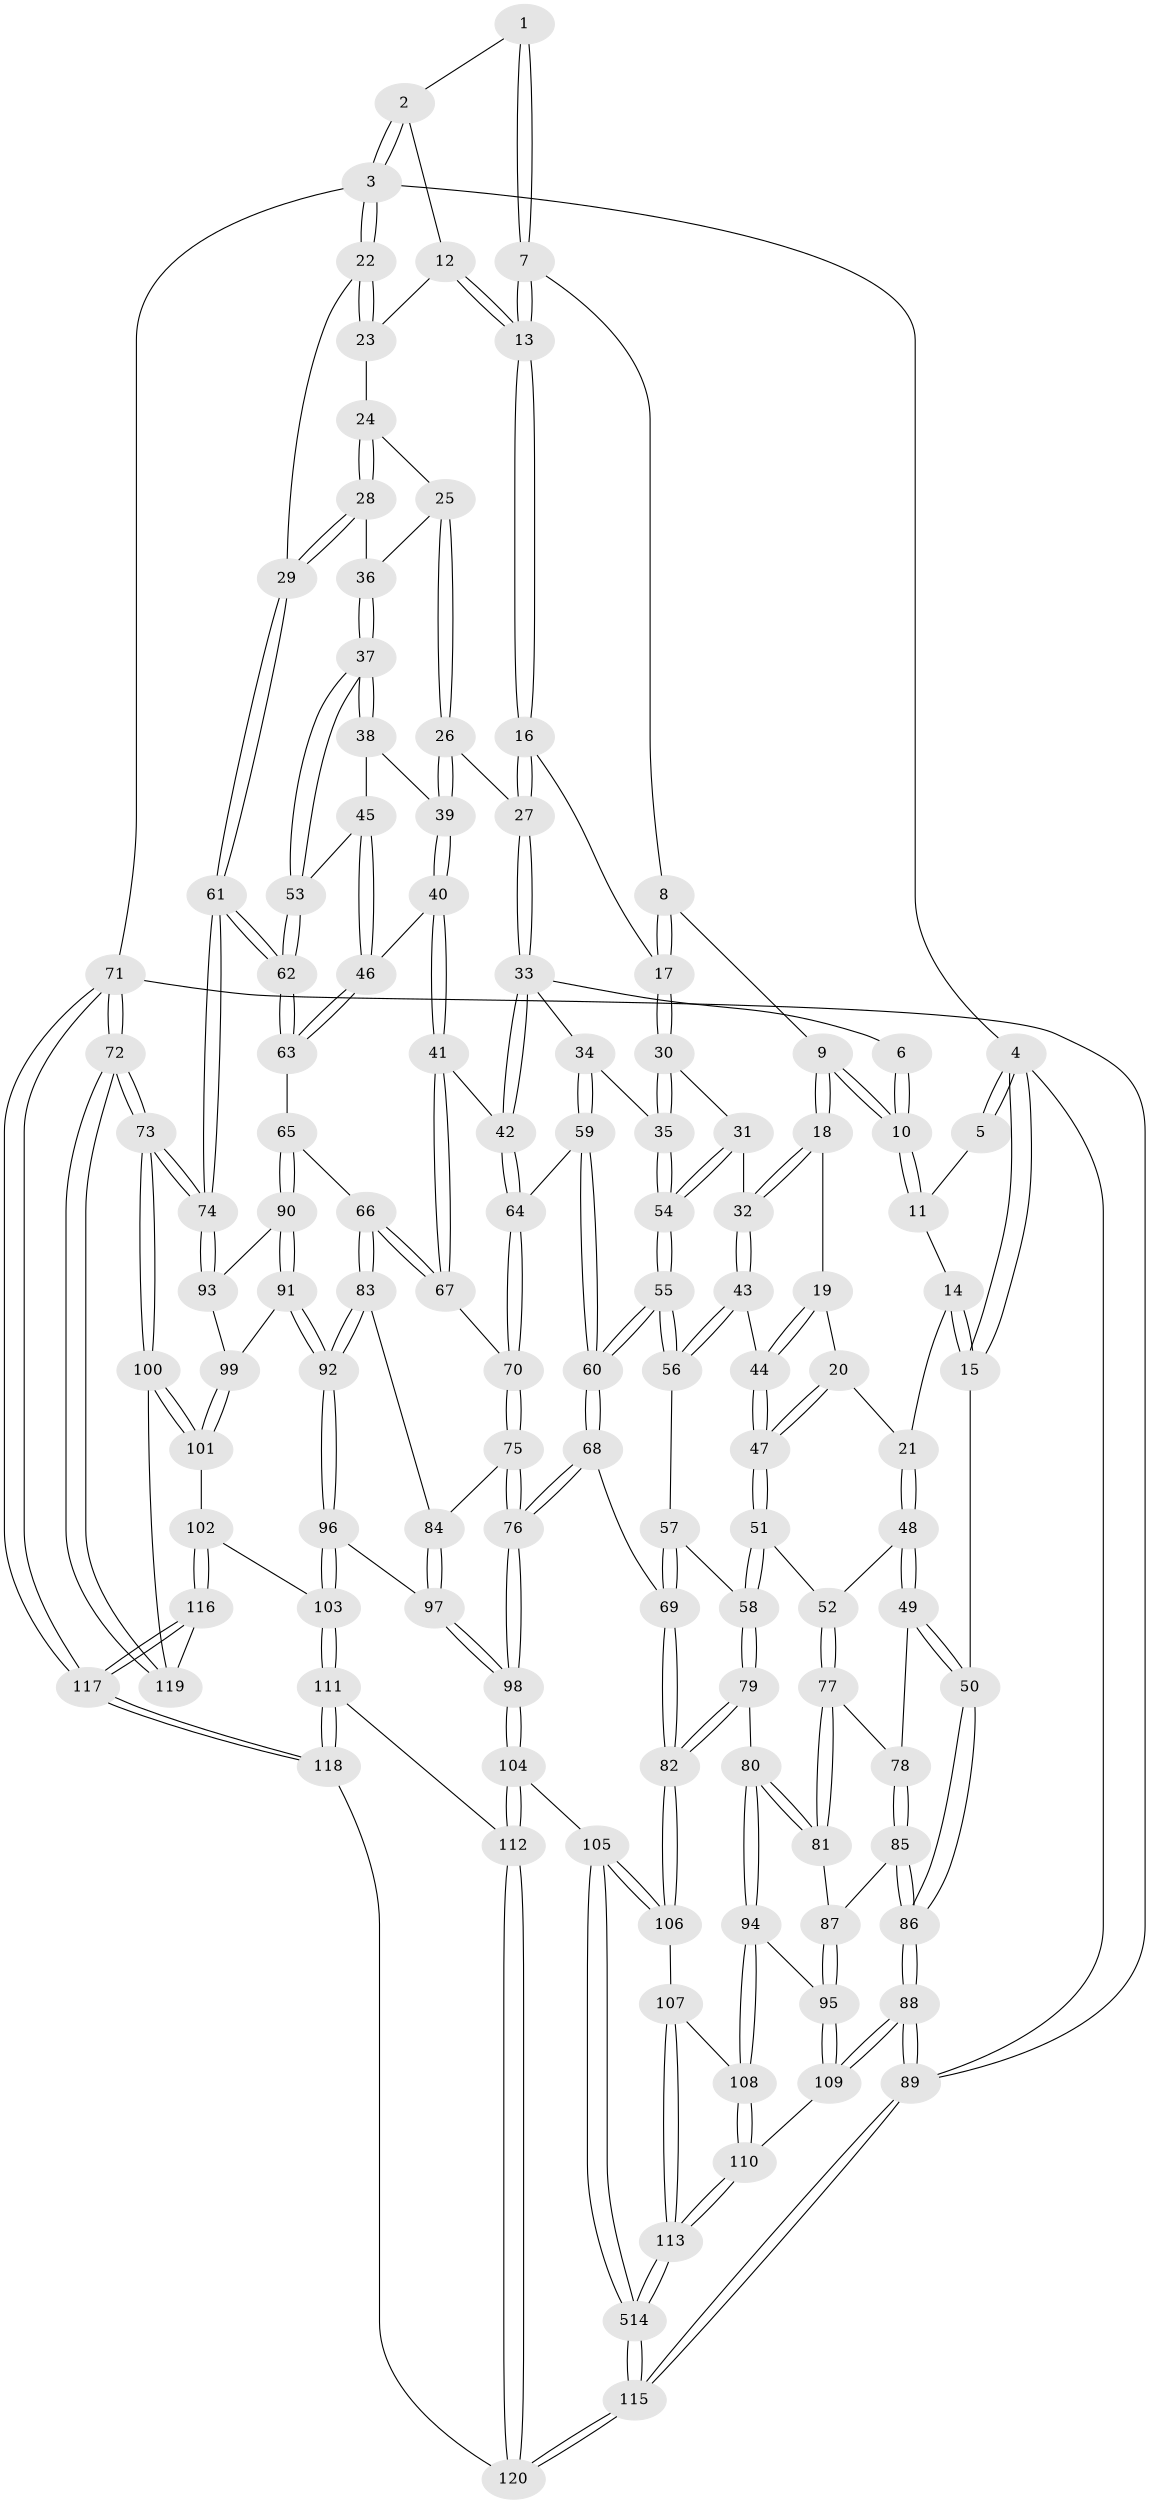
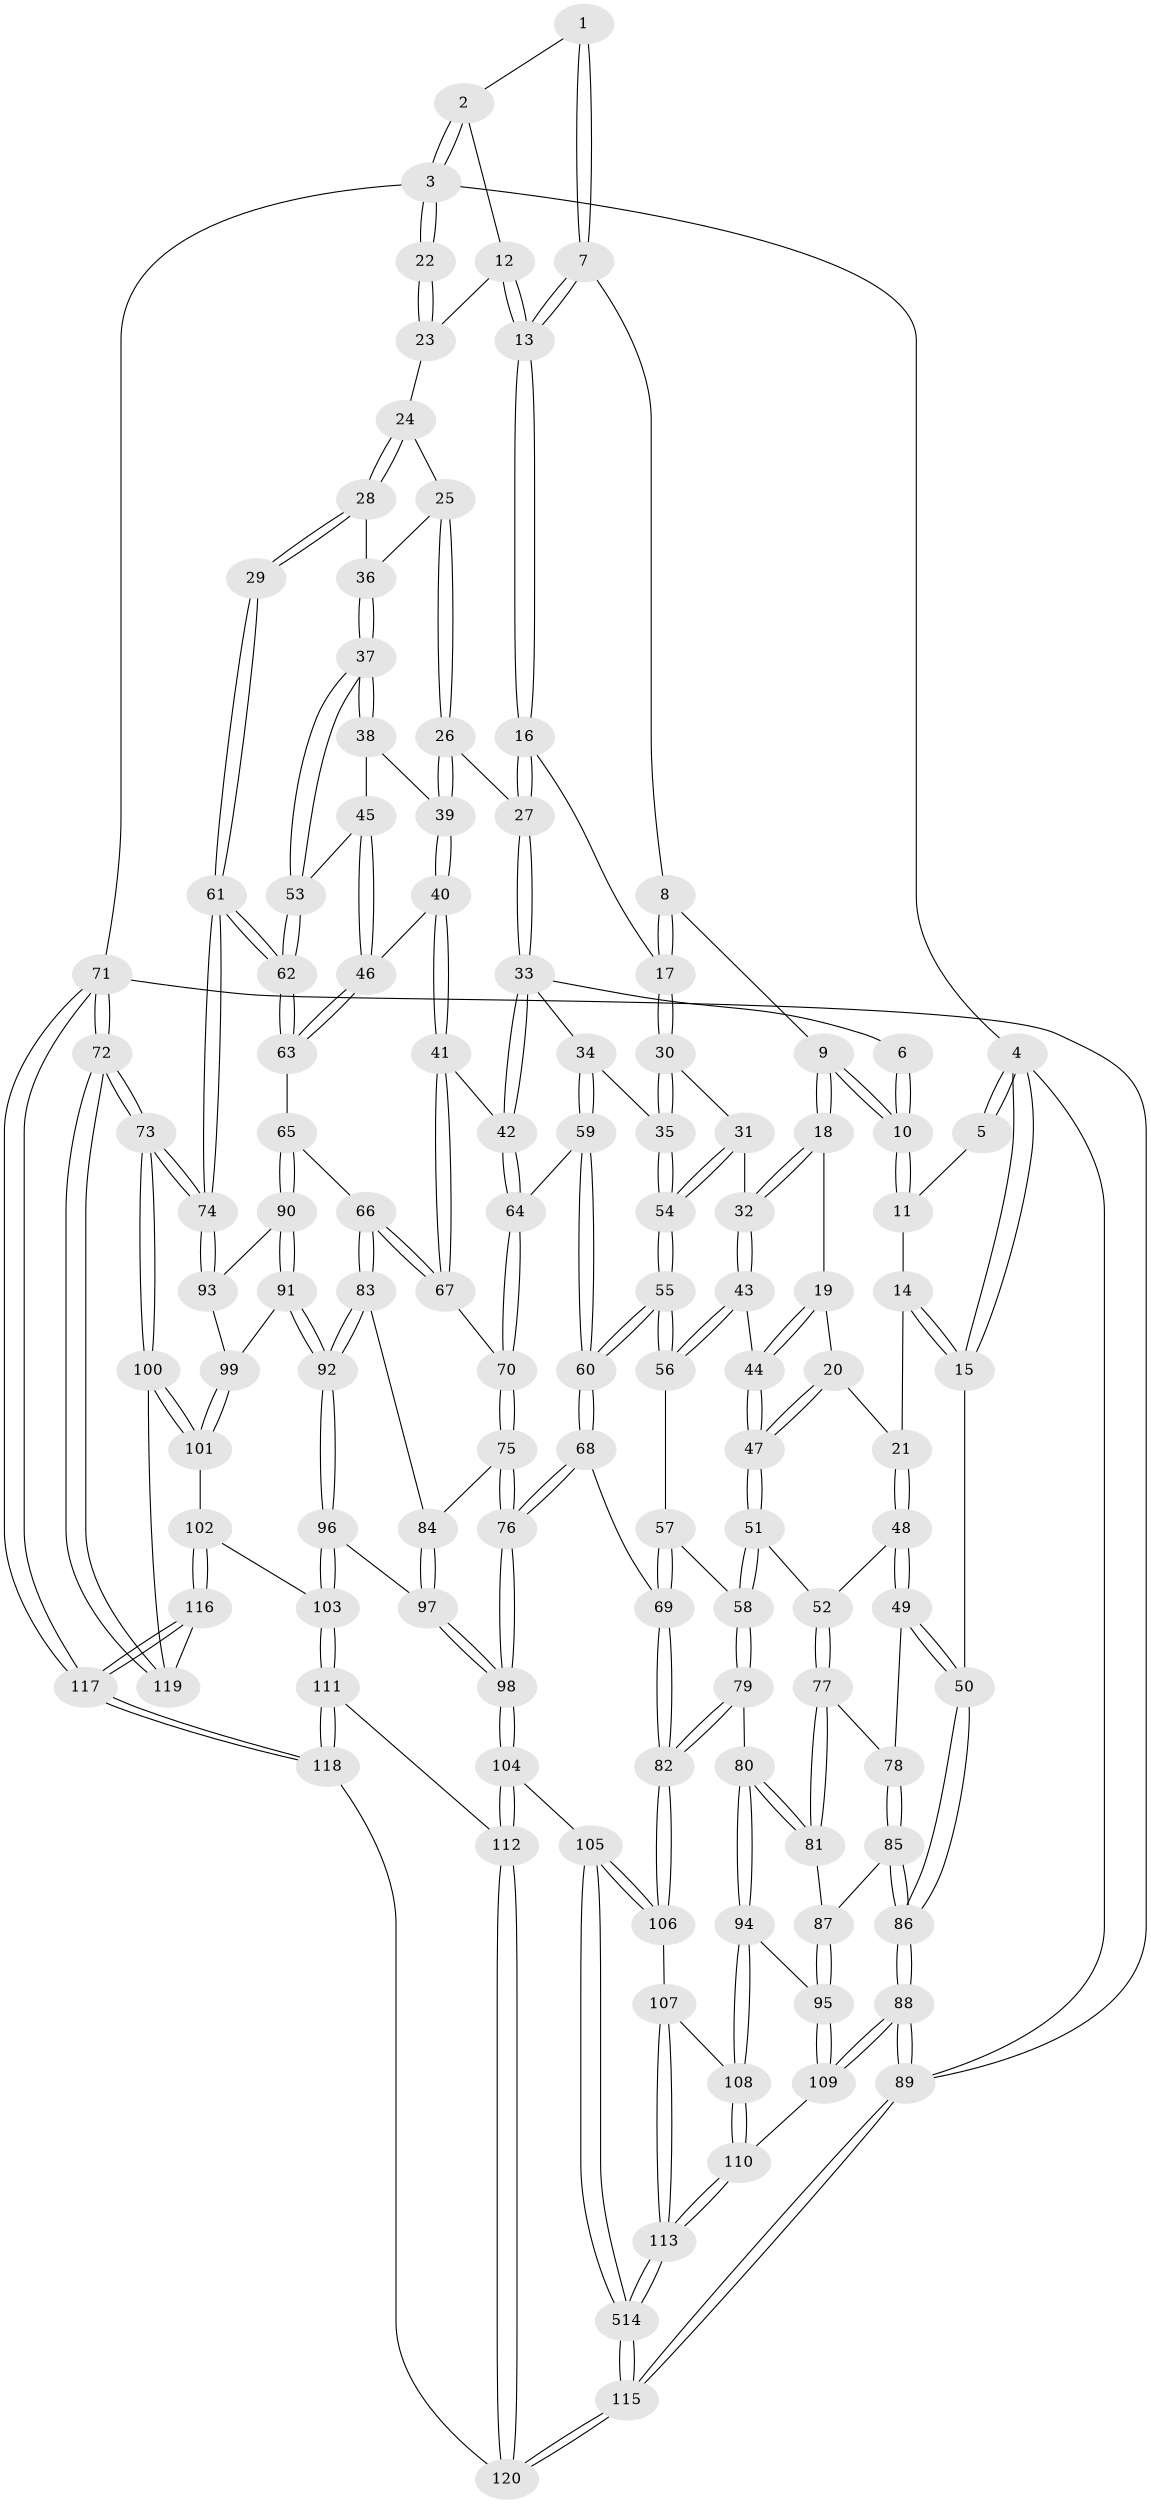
  graph {
    node [color=gray90 style=filled]
    1
    2
    7
    3
    12
    8
    13
    4
    22
    71
    23
    5
    15
    89
    29
    72
    117
    11
    50
    115
    6
    10
    14
    9
    17
    16
    18
    30
    19
    32
    21
    24
    27
    48
    86
    33
    31
    35
    20
    44
    43
    47
    51
    49
    52
    61
    25
    28
    26
    36
    39
    37
    40
    34
    42
    62
    74
    54
    55
    56
    59
    64
    60
    38
    53
    45
    46
    41
    67
    63
    70
    57
    65
    58
    78
    77
    85
    88
    79
    81
    68
    69
    82
    80
    76
    93
    66
    90
    75
    83
    91
    84
    92
    98
    106
    73
    119
    118
    100
    101
    99
    97
    104
    87
    94
    95
    108
    107
    96
    109
    110
    120
    103
    111
    105
    112
    102
    116
    n119 [label=514]
    113
    1 -- 2
    1 -- 7
    1 -- 7
    2 -- 3
    2 -- 3
    2 -- 12
    7 -- 8
    7 -- 13
    7 -- 13
    3 -- 4
    3 -- 22
    3 -- 22
    3 -- 71
    12 -- 13
    12 -- 13
    12 -- 23
    8 -- 9
    8 -- 17
    8 -- 17
    13 -- 16
    13 -- 16
    4 -- 5
    4 -- 5
    4 -- 15
    4 -- 15
    4 -- 89
    22 -- 23
    22 -- 23
-   22 -- 29
    71 -- 89
    71 -- 72
    71 -- 72
    71 -- 117
    71 -- 117
    23 -- 24
    5 -- 11
    15 -- 50
    89 -- 115
    89 -- 115
    29 -- 61
    29 -- 61
    72 -- 73
    72 -- 73
    72 -- 119
    72 -- 119
    117 -- 118
    117 -- 118
    11 -- 14
    50 -- 86
    50 -- 86
    115 -- 120
    115 -- 120
    6 -- 10
    6 -- 10
    10 -- 11
    10 -- 11
    14 -- 15
    14 -- 15
    14 -- 21
    9 -- 10
    9 -- 10
    9 -- 18
    9 -- 18
    17 -- 30
    17 -- 30
    16 -- 17
    16 -- 27
    16 -- 27
    18 -- 19
    18 -- 32
    18 -- 32
    30 -- 31
    30 -- 35
    30 -- 35
    19 -- 20
    19 -- 44
    19 -- 44
    32 -- 43
    32 -- 43
    21 -- 48
    21 -- 48
    24 -- 25
    24 -- 28
    24 -- 28
    27 -- 33
    27 -- 33
    48 -- 49
    48 -- 49
    48 -- 52
    86 -- 88
    86 -- 88
    33 -- 6
    33 -- 34
    33 -- 42
    33 -- 42
    31 -- 32
    31 -- 54
    31 -- 54
    35 -- 54
    35 -- 54
    20 -- 21
    20 -- 47
    20 -- 47
    44 -- 47
    44 -- 47
    43 -- 44
    43 -- 56
    43 -- 56
    47 -- 51
    47 -- 51
    51 -- 52
    51 -- 58
    51 -- 58
    49 -- 50
    49 -- 50
    49 -- 78
    52 -- 77
    52 -- 77
    61 -- 62
    61 -- 62
    61 -- 74
    61 -- 74
    25 -- 26
    25 -- 26
    25 -- 36
    28 -- 29
    28 -- 29
    28 -- 36
    26 -- 27
    26 -- 39
    26 -- 39
    36 -- 37
    36 -- 37
    39 -- 40
    39 -- 40
    37 -- 38
    37 -- 38
    37 -- 53
    37 -- 53
    40 -- 46
    40 -- 41
    40 -- 41
    34 -- 35
    34 -- 59
    34 -- 59
    42 -- 64
    42 -- 64
    62 -- 63
    62 -- 63
    74 -- 93
    74 -- 93
    54 -- 55
    54 -- 55
    55 -- 56
    55 -- 56
    55 -- 60
    55 -- 60
    56 -- 57
    59 -- 64
    59 -- 60
    59 -- 60
    64 -- 70
    64 -- 70
    60 -- 68
    60 -- 68
    38 -- 39
    38 -- 45
    53 -- 62
    53 -- 62
    45 -- 53
    45 -- 46
    45 -- 46
    46 -- 63
    46 -- 63
    41 -- 42
    41 -- 67
    41 -- 67
    67 -- 70
    63 -- 65
    70 -- 75
    70 -- 75
    57 -- 58
    57 -- 69
    57 -- 69
    65 -- 66
    65 -- 90
    65 -- 90
    58 -- 79
    58 -- 79
    78 -- 85
    78 -- 85
    77 -- 78
    77 -- 81
    77 -- 81
    85 -- 86
    85 -- 86
    85 -- 87
    88 -- 89
    88 -- 89
    88 -- 109
    88 -- 109
    79 -- 82
    79 -- 82
    79 -- 80
    81 -- 87
    68 -- 69
    68 -- 76
    68 -- 76
    69 -- 82
    69 -- 82
    82 -- 106
    82 -- 106
    80 -- 81
    80 -- 81
    80 -- 94
    80 -- 94
    76 -- 98
    76 -- 98
    93 -- 99
    66 -- 67
    66 -- 67
    66 -- 83
    66 -- 83
    90 -- 93
    90 -- 91
    90 -- 91
    75 -- 76
    75 -- 76
    75 -- 84
    83 -- 84
    83 -- 92
    83 -- 92
    91 -- 92
    91 -- 92
    91 -- 99
    84 -- 97
    84 -- 97
    92 -- 96
    92 -- 96
    98 -- 104
    98 -- 104
    106 -- 107
    73 -- 74
    73 -- 74
    73 -- 100
    73 -- 100
    118 -- 120
    100 -- 119
    100 -- 101
    100 -- 101
    101 -- 102
    99 -- 101
    99 -- 101
    97 -- 98
    97 -- 98
    104 -- 105
    104 -- 112
    104 -- 112
    87 -- 95
    87 -- 95
    94 -- 95
    94 -- 108
    94 -- 108
    95 -- 109
    95 -- 109
    108 -- 110
    108 -- 110
    107 -- 108
    107 -- 113
    107 -- 113
    96 -- 97
    96 -- 103
    96 -- 103
    109 -- 110
    110 -- 113
    110 -- 113
    103 -- 111
    103 -- 111
    111 -- 118
    111 -- 118
    111 -- 112
    105 -- 106
    105 -- 106
    105 -- n119
    105 -- n119
    112 -- 120
    112 -- 120
    102 -- 103
    102 -- 116
    102 -- 116
    116 -- 117
    116 -- 117
    116 -- 119
    n119 -- 115
    n119 -- 115
    113 -- n119
    113 -- n119
  }
